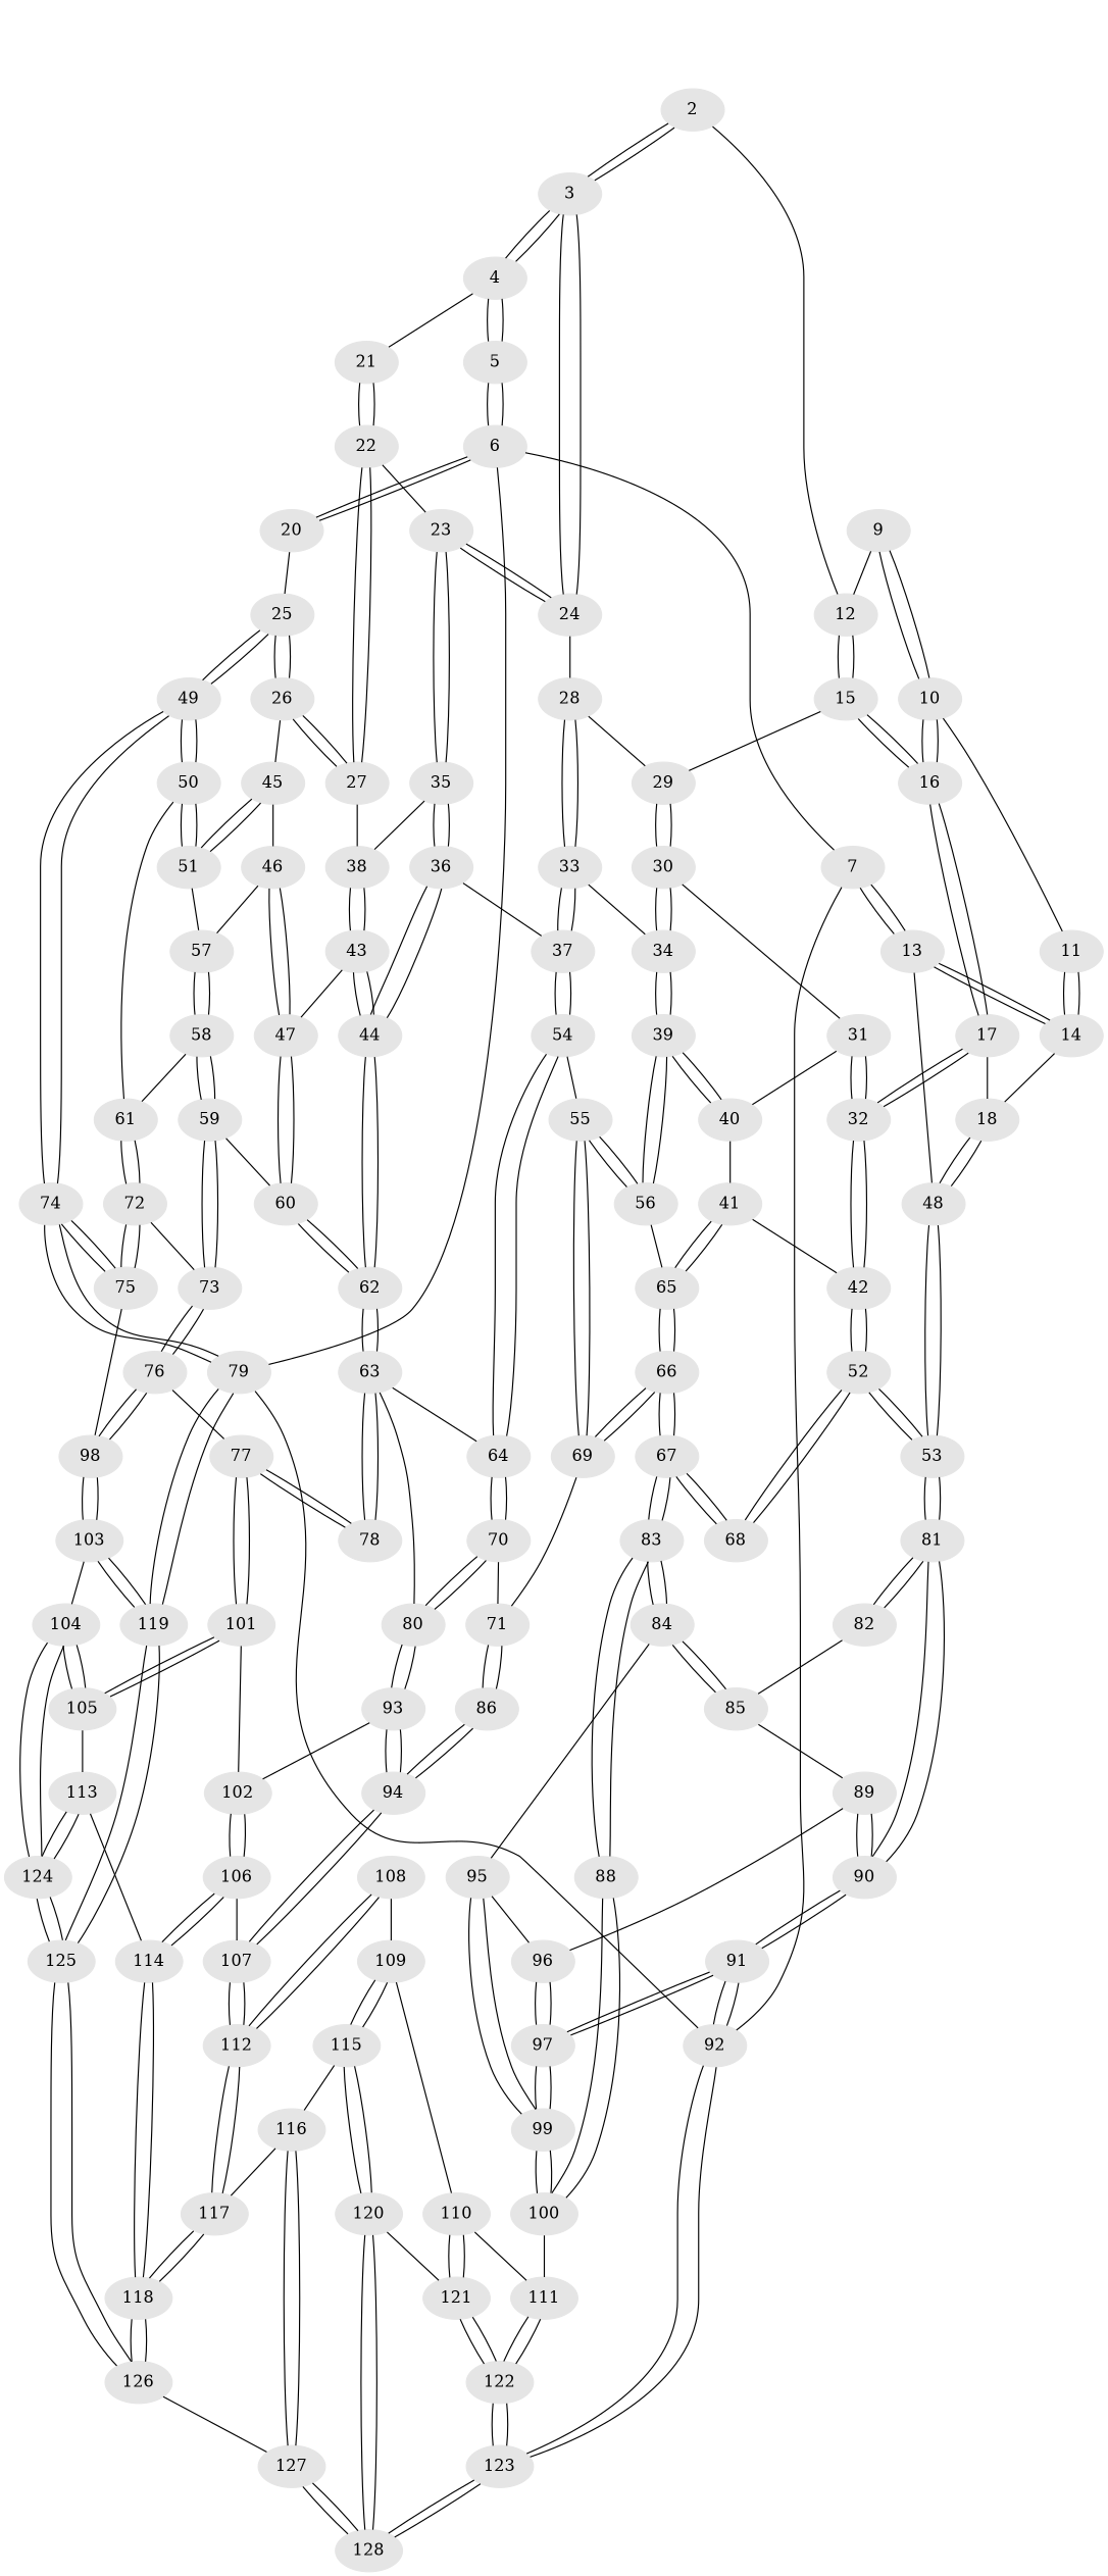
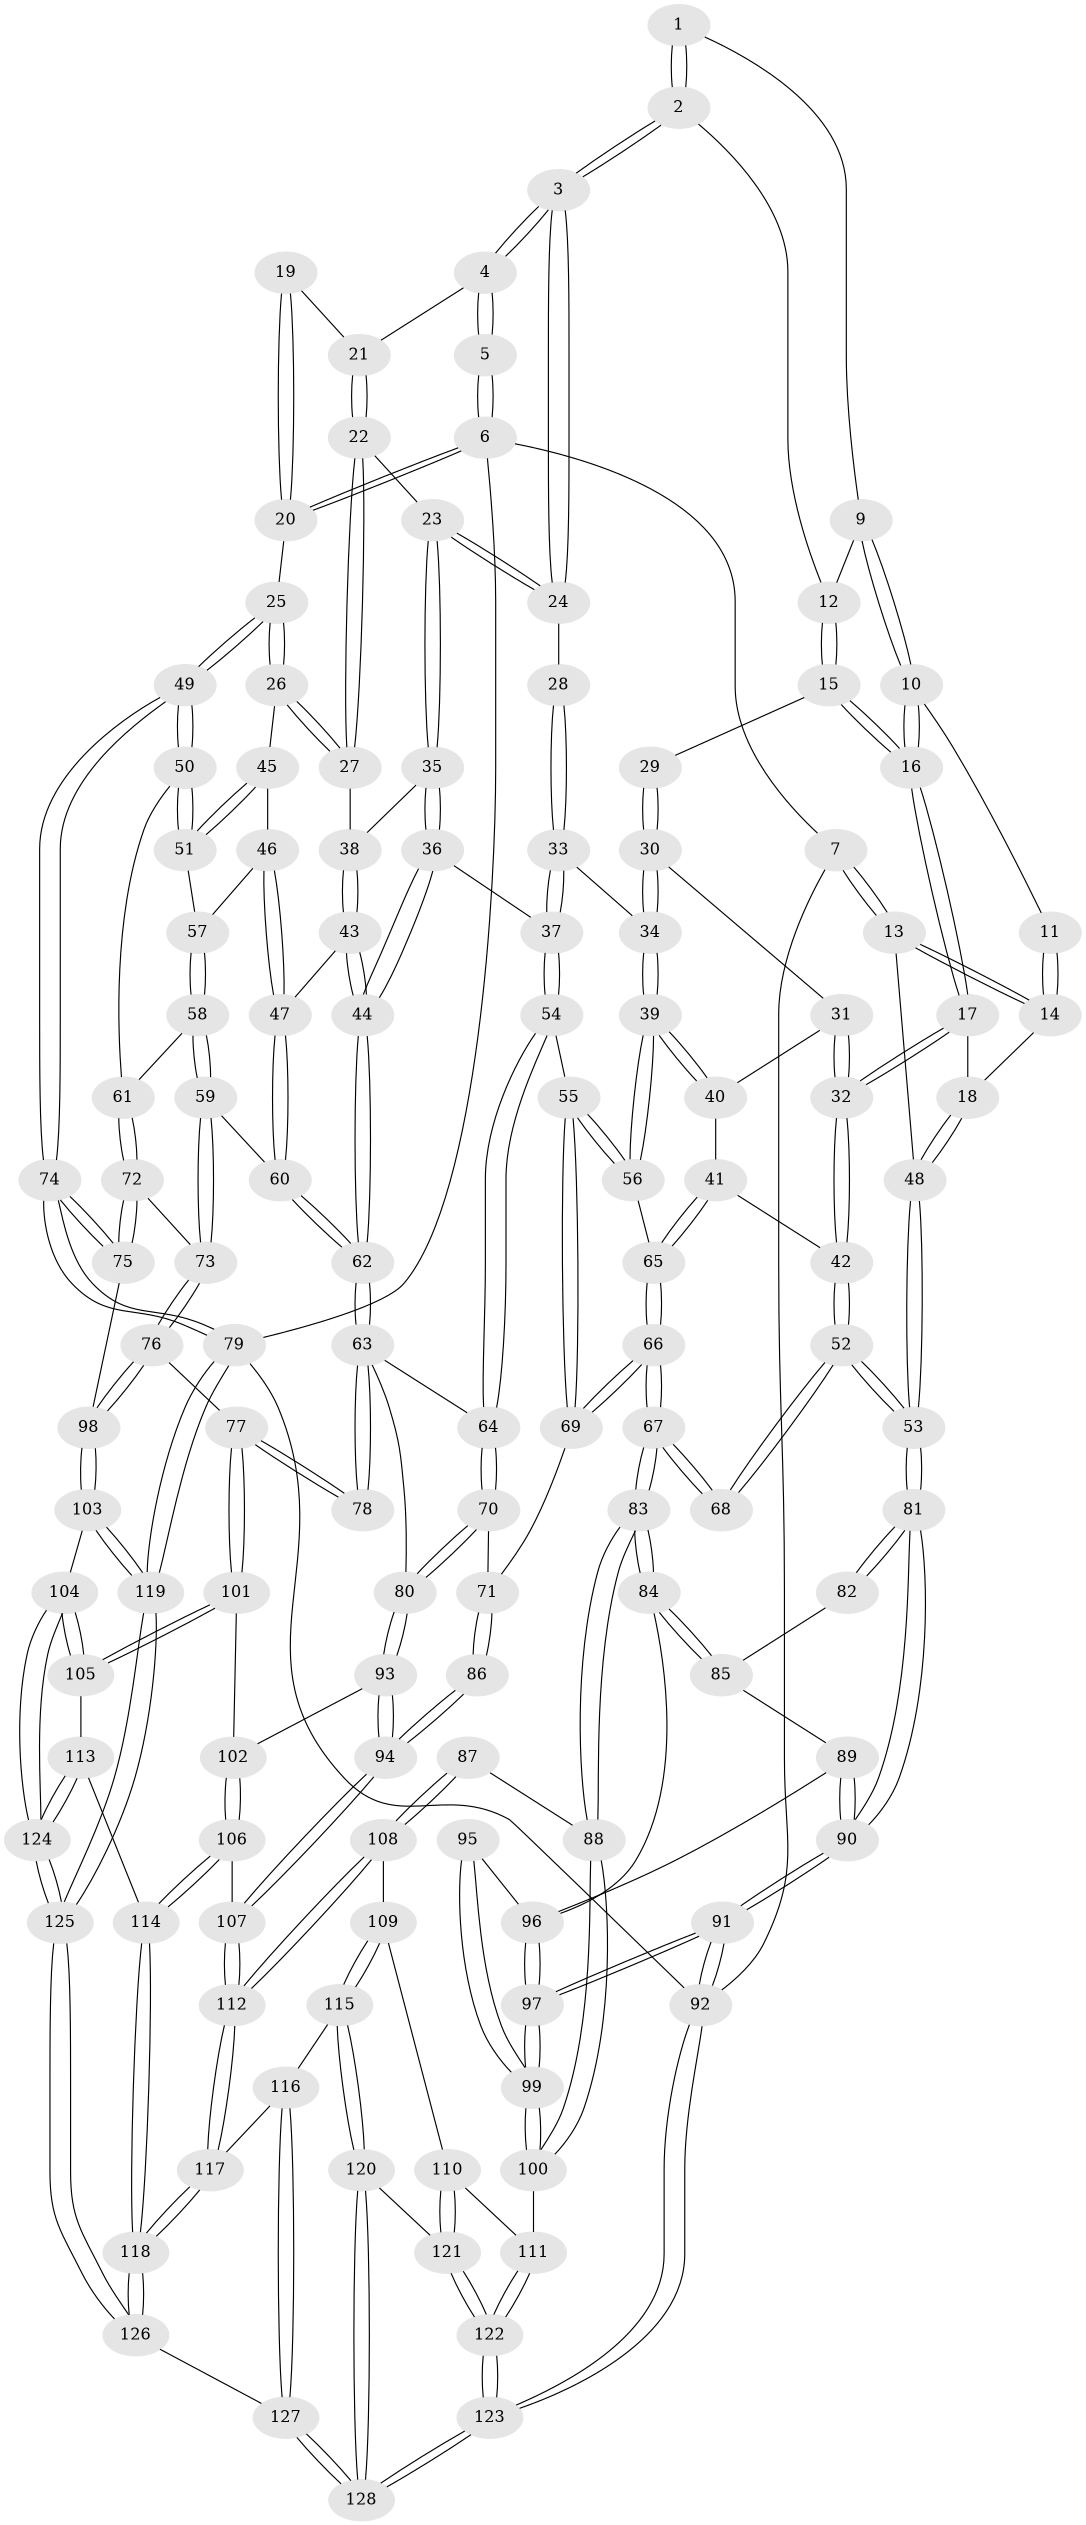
  graph {
    node [color=gray90 style=filled]
+   1
    2
    9
    3
    12
    10
    4
    24
    15
    5
    21
    28
    6
    22
    7
    20
    79
    13
    92
    25
    119
    14
    48
    123
    11
    16
    17
    18
    29
    53
    30
    32
    42
+   19
    26
    49
    23
    27
    35
    38
    36
    33
    45
    50
    74
    46
    51
    43
    34
    37
    31
    40
    39
    41
    52
    54
    56
    44
    62
    55
    64
    47
    65
    66
    68
    60
    63
    57
    58
    81
    61
    75
    72
    82
    90
    69
    70
    71
    59
    73
    76
    78
    80
    67
    83
    84
    88
    86
    93
    94
    98
    77
    103
    101
    102
    105
    125
    85
    91
    89
    95
    100
    96
    99
+   87
    108
    107
    112
    109
    111
    97
    128
    106
    104
    122
    113
    114
    124
    118
    117
    110
    115
    121
    116
    120
    126
    127
+   1 -- 2
+   1 -- 2
+   1 -- 9
    2 -- 3
    2 -- 3
    2 -- 12
    9 -- 12
    9 -- 10
    9 -- 10
    3 -- 4
    3 -- 4
    3 -- 24
    3 -- 24
    12 -- 15
    12 -- 15
    10 -- 11
    10 -- 16
    10 -- 16
    4 -- 5
    4 -- 5
    4 -- 21
    24 -- 28
    15 -- 16
    15 -- 16
    15 -- 29
    5 -- 6
    5 -- 6
    21 -- 22
    21 -- 22
-   28 -- 29
    28 -- 33
    28 -- 33
    6 -- 7
    6 -- 20
    6 -- 20
    6 -- 79
    22 -- 23
    22 -- 27
    22 -- 27
    7 -- 13
    7 -- 13
    7 -- 92
    20 -- 25
    79 -- 92
    79 -- 119
    79 -- 119
    13 -- 14
    13 -- 14
    13 -- 48
    92 -- 123
    92 -- 123
    25 -- 26
    25 -- 26
    25 -- 49
    25 -- 49
    119 -- 125
    119 -- 125
    14 -- 18
    48 -- 53
    48 -- 53
    123 -- 128
    123 -- 128
    11 -- 14
    11 -- 14
    16 -- 17
    16 -- 17
    17 -- 18
    17 -- 32
    17 -- 32
    18 -- 48
    18 -- 48
    29 -- 30
    29 -- 30
    53 -- 81
    53 -- 81
    30 -- 34
    30 -- 34
    30 -- 31
    32 -- 42
    32 -- 42
    42 -- 52
    42 -- 52
+   19 -- 21
+   19 -- 20
+   19 -- 20
    26 -- 27
    26 -- 27
    26 -- 45
    49 -- 50
    49 -- 50
    49 -- 74
    49 -- 74
    23 -- 24
    23 -- 24
    23 -- 35
    23 -- 35
    27 -- 38
    35 -- 38
    35 -- 36
    35 -- 36
    38 -- 43
    38 -- 43
    36 -- 37
    36 -- 44
    36 -- 44
    33 -- 34
    33 -- 37
    33 -- 37
    45 -- 46
    45 -- 51
    45 -- 51
    50 -- 51
    50 -- 51
    50 -- 61
    74 -- 79
    74 -- 79
    74 -- 75
    74 -- 75
    46 -- 47
    46 -- 47
    46 -- 57
    51 -- 57
    43 -- 44
    43 -- 44
    43 -- 47
    34 -- 39
    34 -- 39
    37 -- 54
    37 -- 54
    31 -- 32
    31 -- 32
    31 -- 40
    40 -- 41
    39 -- 40
    39 -- 40
    39 -- 56
    39 -- 56
    41 -- 42
    41 -- 65
    41 -- 65
    52 -- 53
    52 -- 53
    52 -- 68
    52 -- 68
    54 -- 55
    54 -- 64
    54 -- 64
    56 -- 65
    44 -- 62
    44 -- 62
    62 -- 63
    62 -- 63
    55 -- 56
    55 -- 56
    55 -- 69
    55 -- 69
    64 -- 70
    64 -- 70
    47 -- 60
    47 -- 60
    65 -- 66
    65 -- 66
    66 -- 69
    66 -- 69
    66 -- 67
    66 -- 67
    60 -- 62
    60 -- 62
    63 -- 64
    63 -- 78
    63 -- 78
    63 -- 80
    57 -- 58
    57 -- 58
    58 -- 61
    58 -- 59
    58 -- 59
    81 -- 82
    81 -- 82
    81 -- 90
    81 -- 90
    61 -- 72
    61 -- 72
    75 -- 98
    72 -- 75
    72 -- 75
    72 -- 73
    82 -- 85
    90 -- 91
    90 -- 91
    69 -- 71
    70 -- 71
    70 -- 80
    70 -- 80
    71 -- 86
    71 -- 86
    59 -- 60
    59 -- 73
    59 -- 73
    73 -- 76
    73 -- 76
    76 -- 98
    76 -- 98
    76 -- 77
    80 -- 93
    80 -- 93
    67 -- 68
    67 -- 68
    67 -- 83
    67 -- 83
    83 -- 84
    83 -- 84
    83 -- 88
    83 -- 88
    84 -- 85
    84 -- 85
-   84 -- 95
+   84 -- 96
    88 -- 100
    88 -- 100
    86 -- 94
    86 -- 94
    93 -- 94
    93 -- 94
    93 -- 102
    94 -- 107
    94 -- 107
    98 -- 103
    98 -- 103
    77 -- 78
    77 -- 78
    77 -- 101
    77 -- 101
    103 -- 119
    103 -- 119
    103 -- 104
    101 -- 102
    101 -- 105
    101 -- 105
    102 -- 106
    102 -- 106
    105 -- 113
    125 -- 126
    125 -- 126
    85 -- 89
    91 -- 92
    91 -- 92
    91 -- 97
    91 -- 97
    89 -- 90
    89 -- 90
    89 -- 96
    95 -- 96
    95 -- 99
    95 -- 99
    100 -- 111
    96 -- 97
    96 -- 97
    99 -- 100
    99 -- 100
+   87 -- 88
+   87 -- 108
+   87 -- 108
    108 -- 112
    108 -- 112
    108 -- 109
    107 -- 112
    107 -- 112
    112 -- 117
    112 -- 117
    109 -- 110
    109 -- 115
    109 -- 115
    111 -- 122
    111 -- 122
    97 -- 99
    97 -- 99
    106 -- 107
    106 -- 114
    106 -- 114
    104 -- 105
    104 -- 105
    104 -- 124
    104 -- 124
    122 -- 123
    122 -- 123
    113 -- 114
    113 -- 124
    113 -- 124
    114 -- 118
    114 -- 118
    124 -- 125
    124 -- 125
    118 -- 126
    118 -- 126
    117 -- 118
    117 -- 118
    110 -- 111
    110 -- 121
    110 -- 121
    115 -- 116
    115 -- 120
    115 -- 120
    121 -- 122
    121 -- 122
    116 -- 117
    116 -- 127
    116 -- 127
    120 -- 128
    120 -- 128
    120 -- 121
    126 -- 127
    127 -- 128
    127 -- 128
  }
